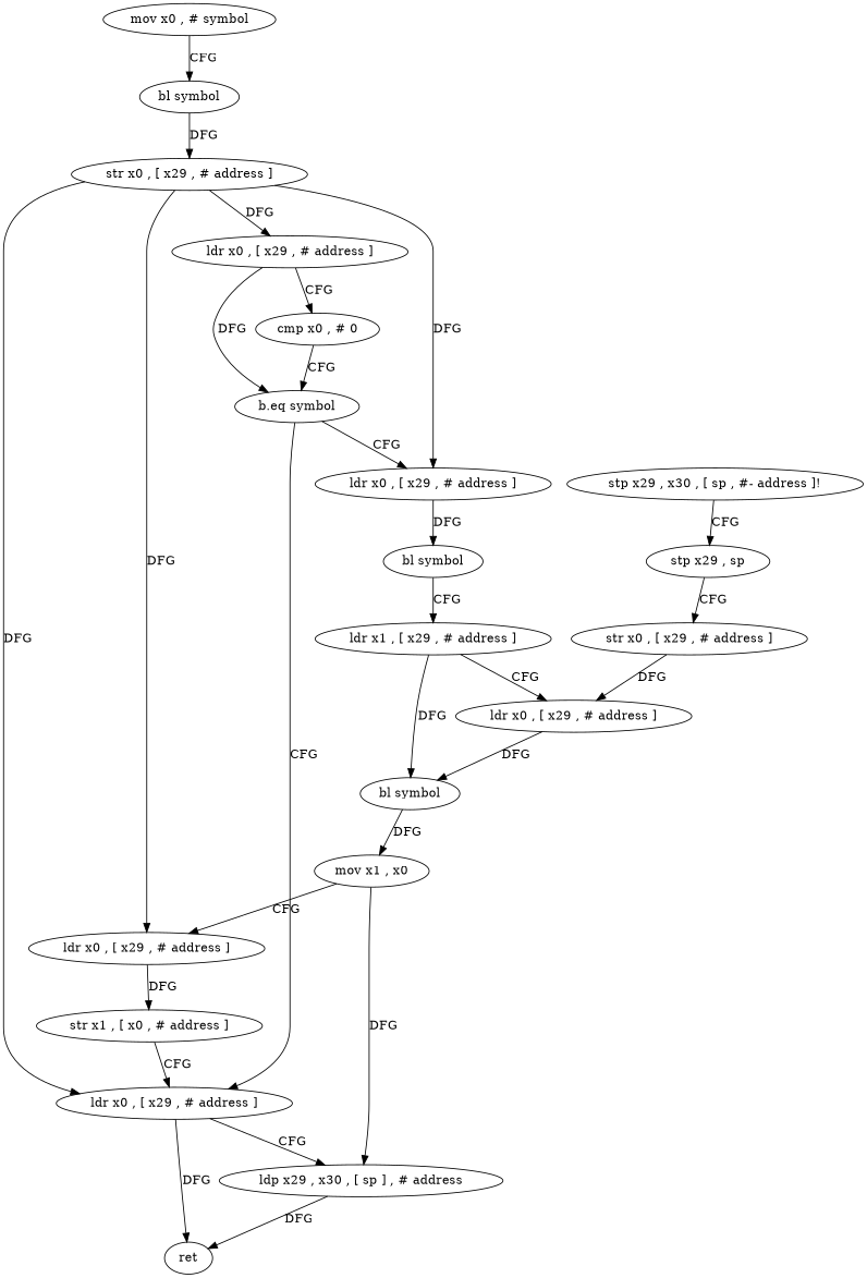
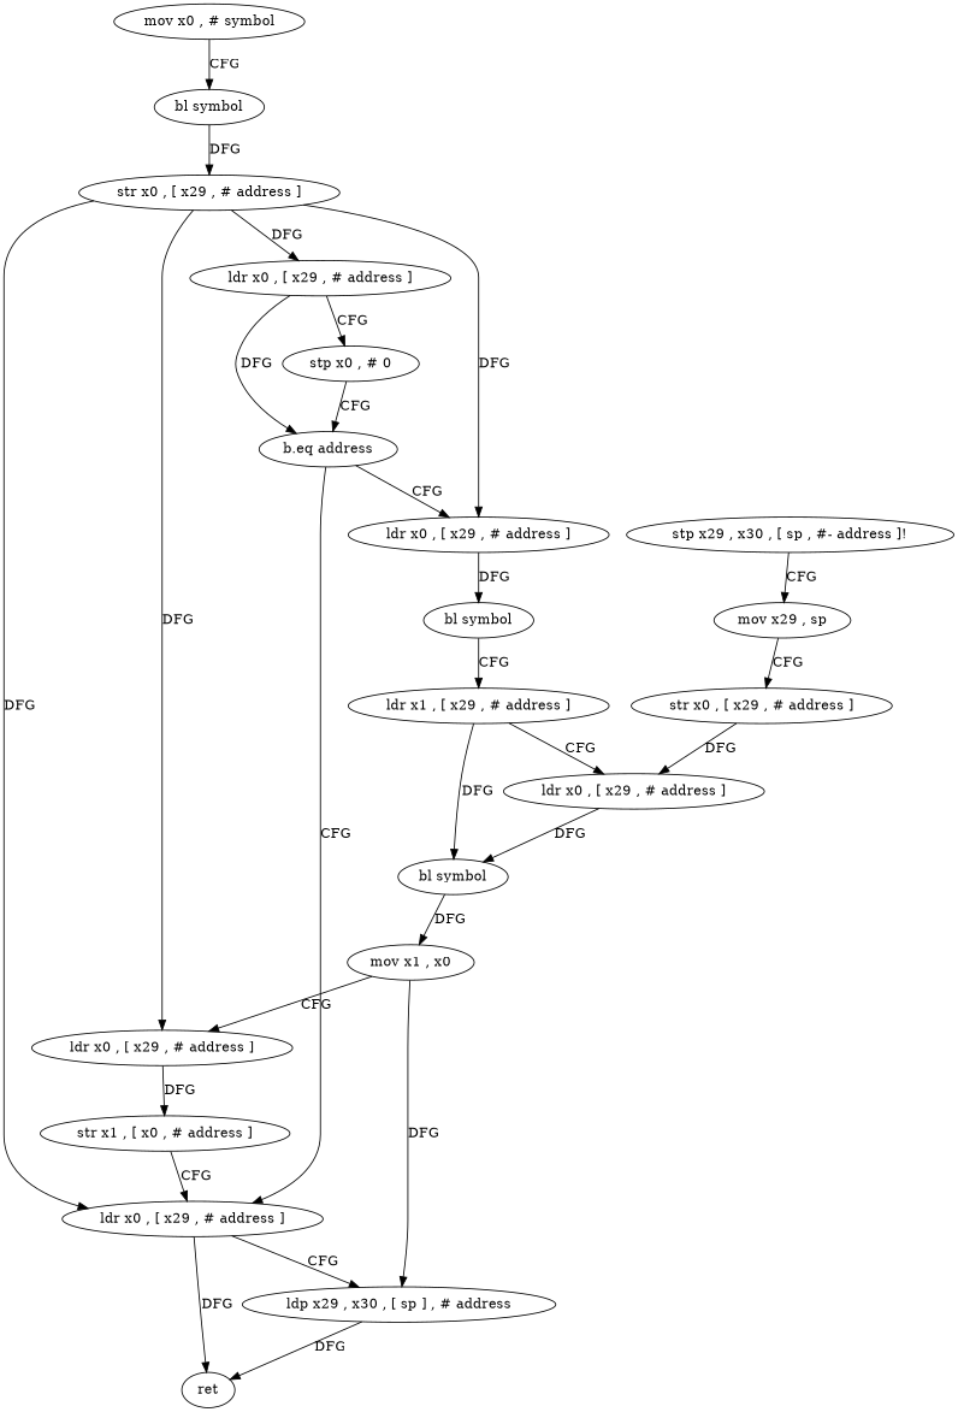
  digraph {
    n1 [label="stp x29 , x30 , [ sp , #- address ]!"]
-   n2 [label="stp x29 , sp"]
+   n2 [label="mov x29 , sp"]
    n3 [label="str x0 , [ x29 , # address ]"]
    n4 [label="ldr x0 , [ x29 , # address ]"]
    n5 [label="bl symbol"]
    n6 [label="mov x0 , # symbol"]
    n7 [label="bl symbol"]
    n8 [label="ldr x1 , [ x29 , # address ]"]
    n9 [label="str x0 , [ x29 , # address ]"]
    n10 [label="ldr x0 , [ x29 , # address ]"]
    n11 [label="ldr x0 , [ x29 , # address ]"]
    n12 [label="ldr x0 , [ x29 , # address ]"]
    n13 [label="ldr x0 , [ x29 , # address ]"]
-   n14 [label="cmp x0 , # 0"]
-   n15 [label="b.eq symbol"]
+   n14 [label="stp x0 , # 0"]
+   n15 [label="b.eq address"]
    n16 [label="ldp x29 , x30 , [ sp ] , # address"]
    n17 [label=ret]
    n18 [label="bl symbol"]
    n19 [label="str x1 , [ x0 , # address ]"]
    n20 [label="mov x1 , x0"]
    n1 -> n2 [label=CFG]
    n2 -> n3 [label=CFG]
    n3 -> n4 [label=DFG]
    n4 -> n5 [label=DFG]
    n5 -> n20 [label=DFG]
    n6 -> n7 [label=CFG]
    n7 -> n9 [label=DFG]
    n8 -> n4 [label=CFG]
    n8 -> n5 [label=DFG]
    n9 -> n10 [label=DFG]
    n9 -> n11 [label=DFG]
    n9 -> n12 [label=DFG]
    n9 -> n13 [label=DFG]
    n10 -> n14 [label=CFG]
    n10 -> n15 [label=DFG]
    n11 -> n16 [label=CFG]
    n11 -> n17 [label=DFG]
    n12 -> n18 [label=DFG]
    n13 -> n19 [label=DFG]
    n14 -> n15 [label=CFG]
    n15 -> n11 [label=CFG]
    n15 -> n12 [label=CFG]
    n16 -> n17 [label=DFG]
    n18 -> n8 [label=CFG]
    n19 -> n11 [label=CFG]
    n20 -> n13 [label=CFG]
    n20 -> n16 [label=DFG]
  }
